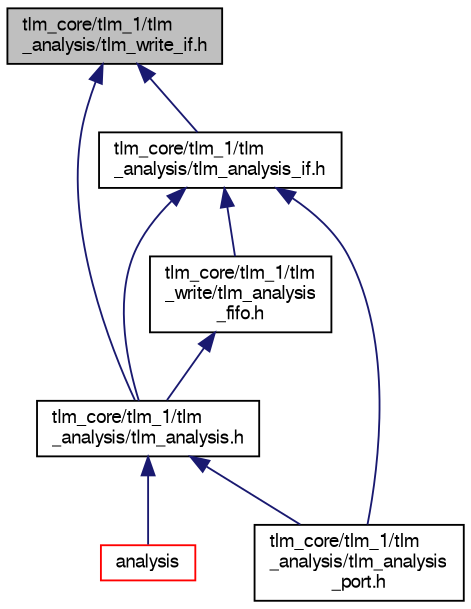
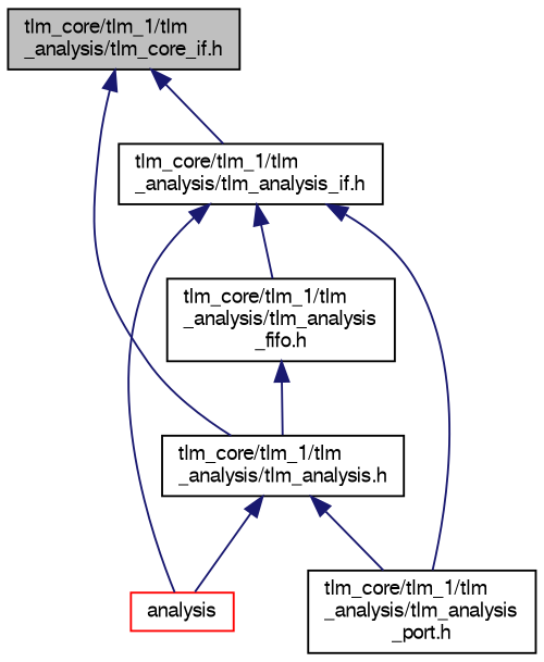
  digraph {
    node [color=black fillcolor=white fontname=FreeSans fontsize=10 shape=record style=filled]
    edge [color=midnightblue dir=back fontname=FreeSans fontsize=10 labelfontname=FreeSans labelfontsize=10 style=solid]
-   n1 [fillcolor=grey75 fontcolor=black height=0.2 label="tlm_core/tlm_1/tlm\l_analysis/tlm_write_if.h" width=0.4]
+   n1 [fillcolor=grey75 fontcolor=black height=0.2 label="tlm_core/tlm_1/tlm\l_analysis/tlm_core_if.h" width=0.4]
    n2 [height=0.2 label="tlm_core/tlm_1/tlm\l_analysis/tlm_analysis.h" width=0.4]
    n3 [height=0.2 label="tlm_core/tlm_1/tlm\l_analysis/tlm_analysis_if.h" width=0.4]
    n4 [color=red height=0.2 label=analysis width=0.4]
    n5 [height=0.2 label="tlm_core/tlm_1/tlm\l_analysis/tlm_analysis\l_port.h" width=0.4]
-   n6 [height=0.2 label="tlm_core/tlm_1/tlm\l_write/tlm_analysis\l_fifo.h" width=0.4]
+   n6 [height=0.2 label="tlm_core/tlm_1/tlm\l_analysis/tlm_analysis\l_fifo.h" width=0.4]
    n1 -> n2
    n1 -> n3
    n2 -> n4
    n2 -> n5
-   n3 -> n2
+   n3 -> n4
    n3 -> n5
    n3 -> n6
    n6 -> n2
  }
